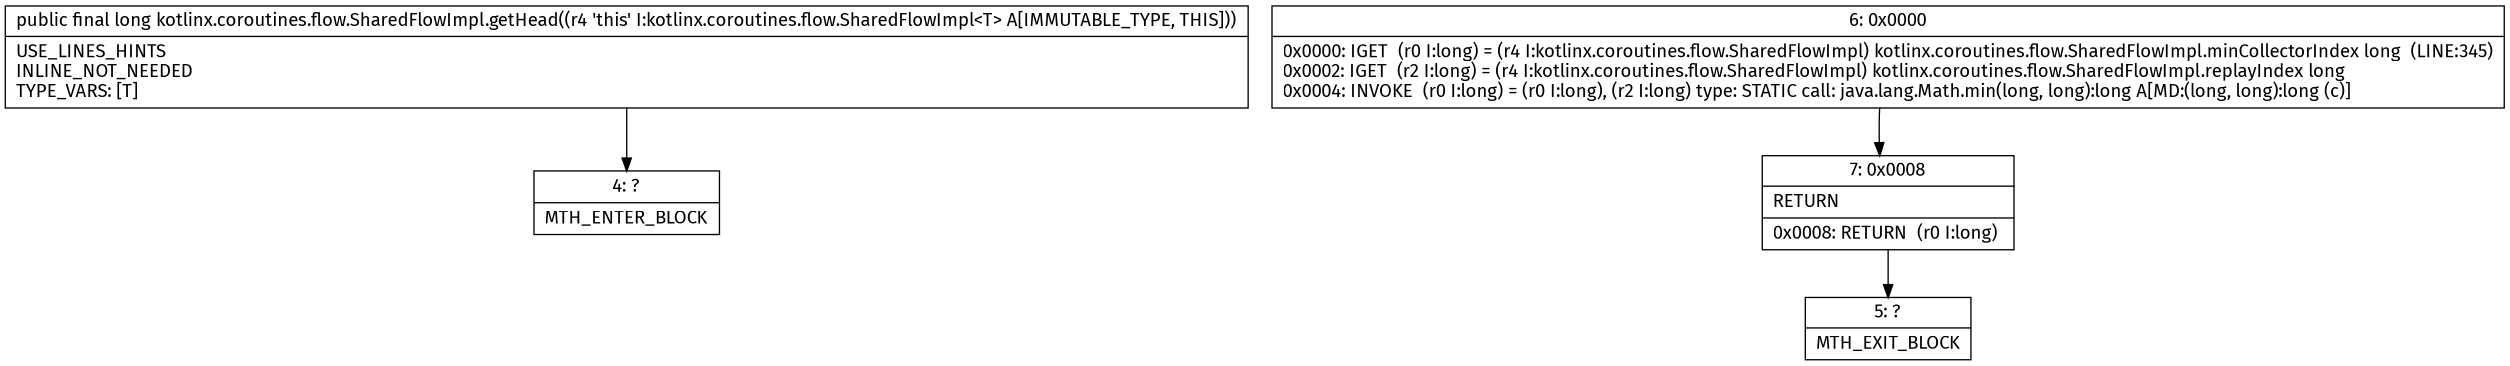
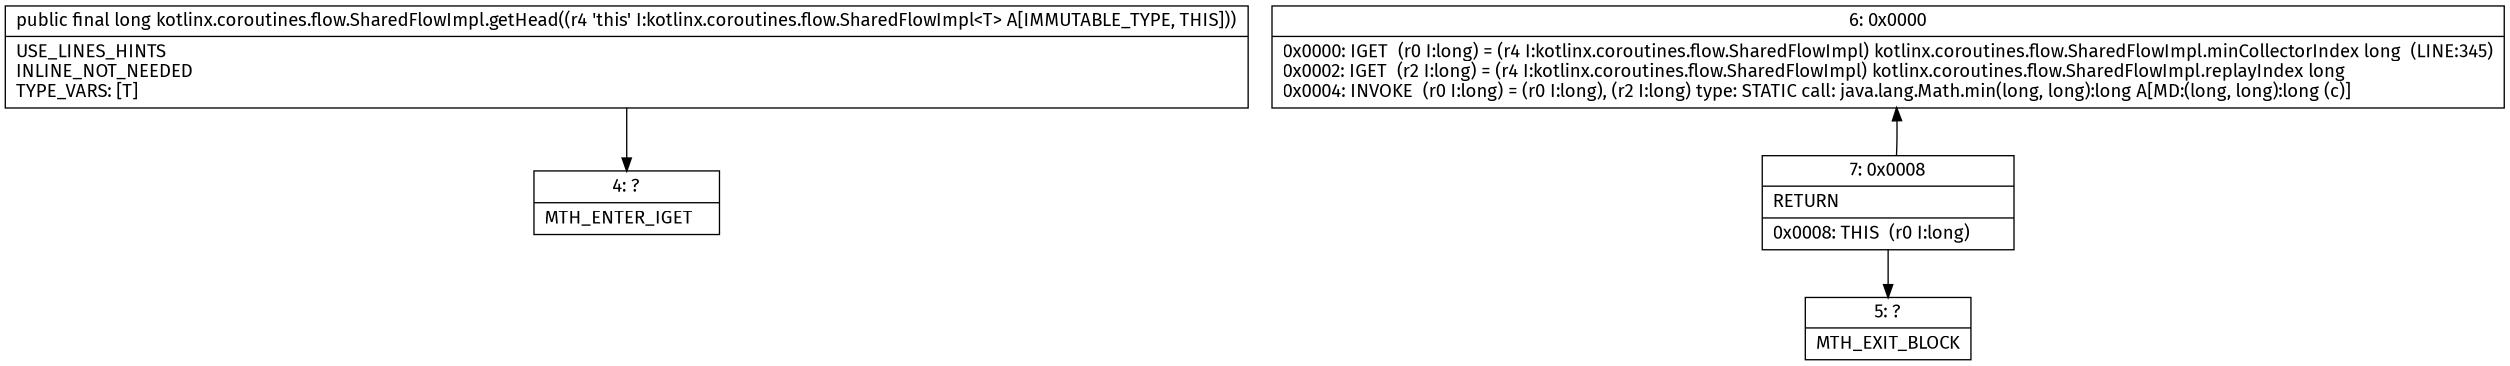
  digraph {
    fontname="Fira Sans"
    node [fontname="Fira Sans" shape=record]
    edge [fontname="Fira Sans"]
-   n1 [label="{4\:\ ?|MTH_ENTER_BLOCK\l}"]
+   n1 [label="{4\:\ ?|MTH_ENTER_IGET\l}"]
    n2 [label="{6\:\ 0x0000|0x0000: IGET  (r0 I:long) = (r4 I:kotlinx.coroutines.flow.SharedFlowImpl) kotlinx.coroutines.flow.SharedFlowImpl.minCollectorIndex long  (LINE:345)\l0x0002: IGET  (r2 I:long) = (r4 I:kotlinx.coroutines.flow.SharedFlowImpl) kotlinx.coroutines.flow.SharedFlowImpl.replayIndex long \l0x0004: INVOKE  (r0 I:long) = (r0 I:long), (r2 I:long) type: STATIC call: java.lang.Math.min(long, long):long A[MD:(long, long):long (c)]\l}"]
-   n3 [label="{7\:\ 0x0008|RETURN\l|0x0008: RETURN  (r0 I:long) \l}"]
+   n3 [label="{7\:\ 0x0008|RETURN\l|0x0008: THIS  (r0 I:long) \l}"]
    n4 [label="{5\:\ ?|MTH_EXIT_BLOCK\l}"]
    n5 [label="{public final long kotlinx.coroutines.flow.SharedFlowImpl.getHead((r4 'this' I:kotlinx.coroutines.flow.SharedFlowImpl\<T\> A[IMMUTABLE_TYPE, THIS]))  | USE_LINES_HINTS\lINLINE_NOT_NEEDED\lTYPE_VARS: [T]\l}"]
-   n2 -> n3
+   n3 -> n2
    n3 -> n4
    n5 -> n1
  }
